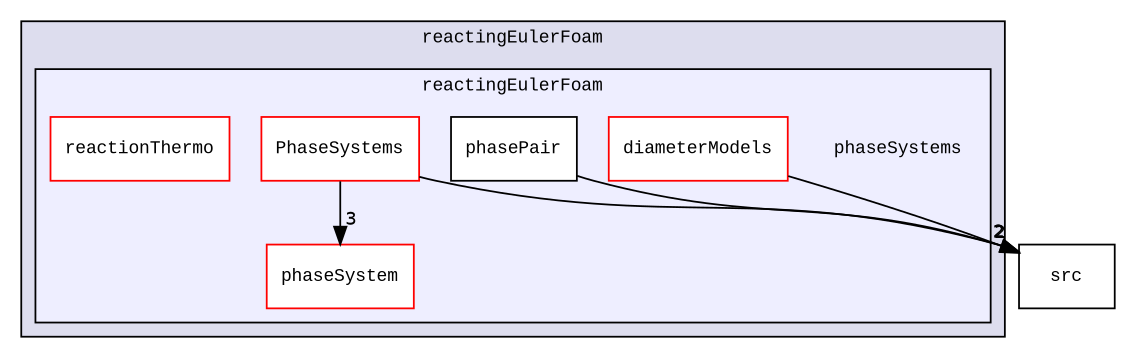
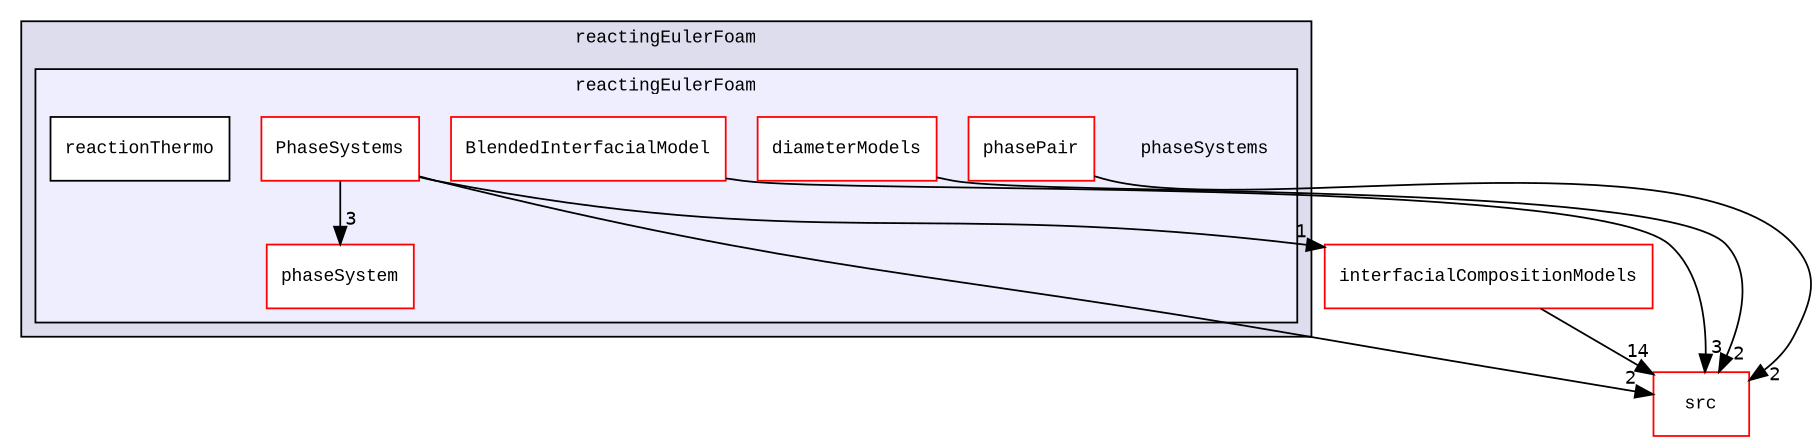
  digraph {
    compound=true
    fontname="Liberation Mono"
    node [fontname="Liberation Mono" fontsize=10 shape=box color=red fillcolor=white style=filled]
    edge [fontname="Liberation Mono" headlabel=2 labeldistance=1.5 labelfontname=Helvetica labelfontsize=10]
    n1 [label=phaseSystems shape=plaintext color="" fillcolor="" style=""]
+   n2 [label=BlendedInterfacialModel]
    n3 [label=diameterModels]
-   n4 [color=black label=phasePair]
+   n4 [label=phasePair]
    n5 [label=phaseSystem]
    n6 [label=PhaseSystems]
-   n7 [label=reactionThermo]
-   n8 [color=black label=src fillcolor="" style=""]
+   n7 [color=black label=reactionThermo]
+   n8 [label=src fillcolor="" style=""]
+   n9 [label=interfacialCompositionModels fillcolor="" style=""]
    subgraph cluster_1 {
      bgcolor="#ddddee"
      fontsize=10
      label=reactingEulerFoam
      pencolor=black
      subgraph cluster_2 {
        bgcolor="#eeeeff"
        fontsize=10
        label=reactingEulerFoam
        pencolor=black
        n1
+       n2
        n3
        n4
        n5
        n6
        n7
      }
    }
+   n2 -> n8 [headlabel=3]
    n3 -> n8
    n4 -> n8
    n6 -> n5 [headlabel=3]
    n6 -> n8
+   n6 -> n9 [headlabel=1]
+   n9 -> n8 [headlabel=14]
  }
